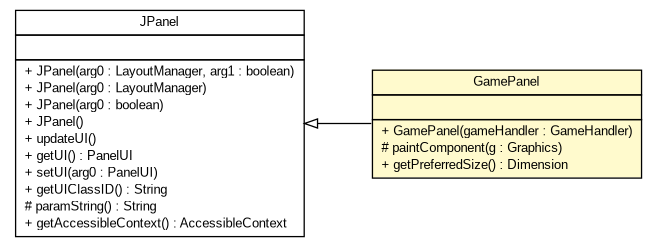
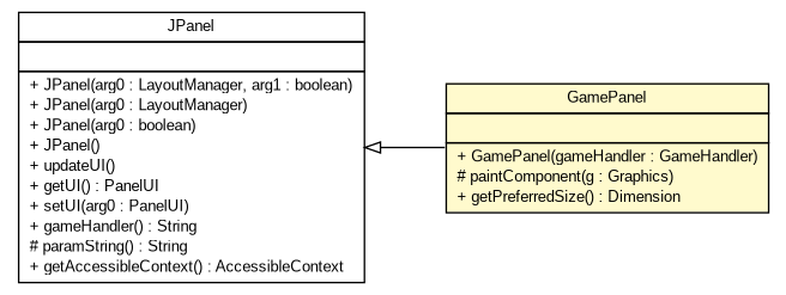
  digraph {
    nodesep=0.25
    ranksep=0.5
    rankdir=LR
    node [fontcolor=black fontname=arial fontsize=10.0 shape=plaintext]
    n1 [label=<<table title="com.github.tilastokeskus.matertis.ui.GamePanel" border="0" cellborder="1" cellspacing="0" cellpadding="2" port="p" bgcolor="lemonChiffon" href="./GamePanel.html"> 		<tr><td><table border="0" cellspacing="0" cellpadding="1"> <tr><td align="center" balign="center"> GamePanel </td></tr> 		</table></td></tr> 		<tr><td><table border="0" cellspacing="0" cellpadding="1"> <tr><td align="left" balign="left">  </td></tr> 		</table></td></tr> 		<tr><td><table border="0" cellspacing="0" cellpadding="1"> <tr><td align="left" balign="left"> + GamePanel(gameHandler : GameHandler) </td></tr> <tr><td align="left" balign="left"> # paintComponent(g : Graphics) </td></tr> <tr><td align="left" balign="left"> + getPreferredSize() : Dimension </td></tr> 		</table></td></tr> 		</table>>]
-   n2 [label=<<table title="javax.swing.JPanel" border="0" cellborder="1" cellspacing="0" cellpadding="2" port="p" href="http://java.sun.com/j2se/1.4.2/docs/api/javax/swing/JPanel.html"> 		<tr><td><table border="0" cellspacing="0" cellpadding="1"> <tr><td align="center" balign="center"> JPanel </td></tr> 		</table></td></tr> 		<tr><td><table border="0" cellspacing="0" cellpadding="1"> <tr><td align="left" balign="left">  </td></tr> 		</table></td></tr> 		<tr><td><table border="0" cellspacing="0" cellpadding="1"> <tr><td align="left" balign="left"> + JPanel(arg0 : LayoutManager, arg1 : boolean) </td></tr> <tr><td align="left" balign="left"> + JPanel(arg0 : LayoutManager) </td></tr> <tr><td align="left" balign="left"> + JPanel(arg0 : boolean) </td></tr> <tr><td align="left" balign="left"> + JPanel() </td></tr> <tr><td align="left" balign="left"> + updateUI() </td></tr> <tr><td align="left" balign="left"> + getUI() : PanelUI </td></tr> <tr><td align="left" balign="left"> + setUI(arg0 : PanelUI) </td></tr> <tr><td align="left" balign="left"> + getUIClassID() : String </td></tr> <tr><td align="left" balign="left"> # paramString() : String </td></tr> <tr><td align="left" balign="left"> + getAccessibleContext() : AccessibleContext </td></tr> 		</table></td></tr> 		</table>>]
+   n2 [label=<<table title="javax.swing.JPanel" border="0" cellborder="1" cellspacing="0" cellpadding="2" port="p" href="http://java.sun.com/j2se/1.4.2/docs/api/javax/swing/JPanel.html"> 		<tr><td><table border="0" cellspacing="0" cellpadding="1"> <tr><td align="center" balign="center"> JPanel </td></tr> 		</table></td></tr> 		<tr><td><table border="0" cellspacing="0" cellpadding="1"> <tr><td align="left" balign="left">  </td></tr> 		</table></td></tr> 		<tr><td><table border="0" cellspacing="0" cellpadding="1"> <tr><td align="left" balign="left"> + JPanel(arg0 : LayoutManager, arg1 : boolean) </td></tr> <tr><td align="left" balign="left"> + JPanel(arg0 : LayoutManager) </td></tr> <tr><td align="left" balign="left"> + JPanel(arg0 : boolean) </td></tr> <tr><td align="left" balign="left"> + JPanel() </td></tr> <tr><td align="left" balign="left"> + updateUI() </td></tr> <tr><td align="left" balign="left"> + getUI() : PanelUI </td></tr> <tr><td align="left" balign="left"> + setUI(arg0 : PanelUI) </td></tr> <tr><td align="left" balign="left"> + gameHandler() : String </td></tr> <tr><td align="left" balign="left"> # paramString() : String </td></tr> <tr><td align="left" balign="left"> + getAccessibleContext() : AccessibleContext </td></tr> 		</table></td></tr> 		</table>>]
    n2 -> n1 [arrowtail=empty dir=back fontname=arial fontsize=10 headport=p labelfontname=arial labelfontsize=10 tailport=p]
  }
